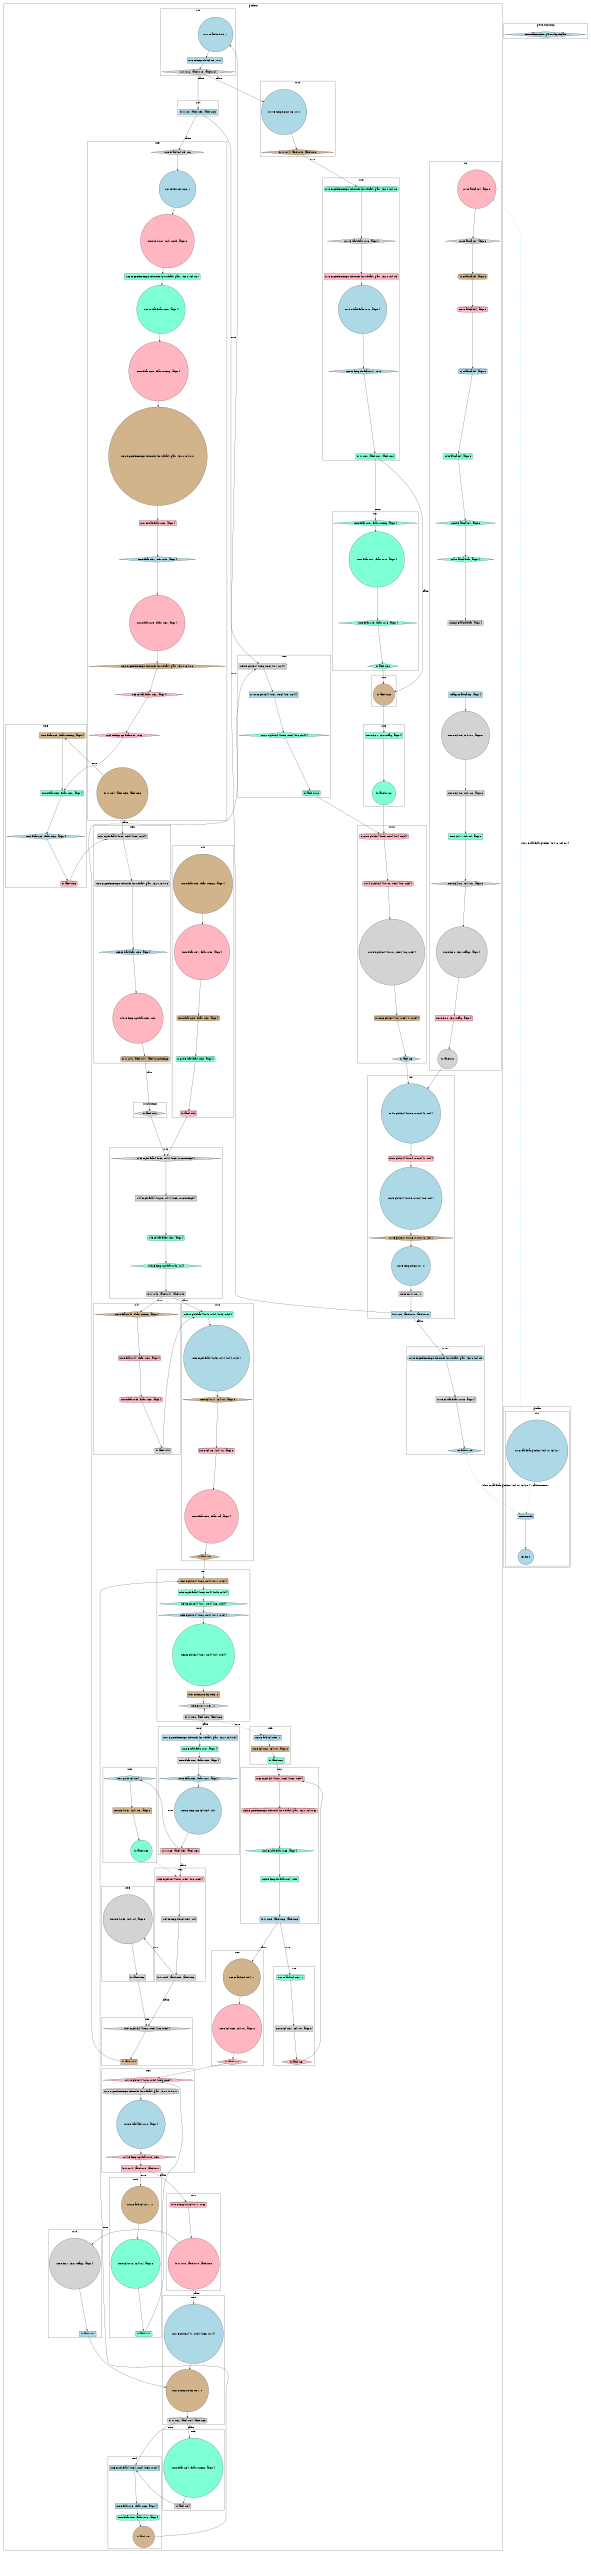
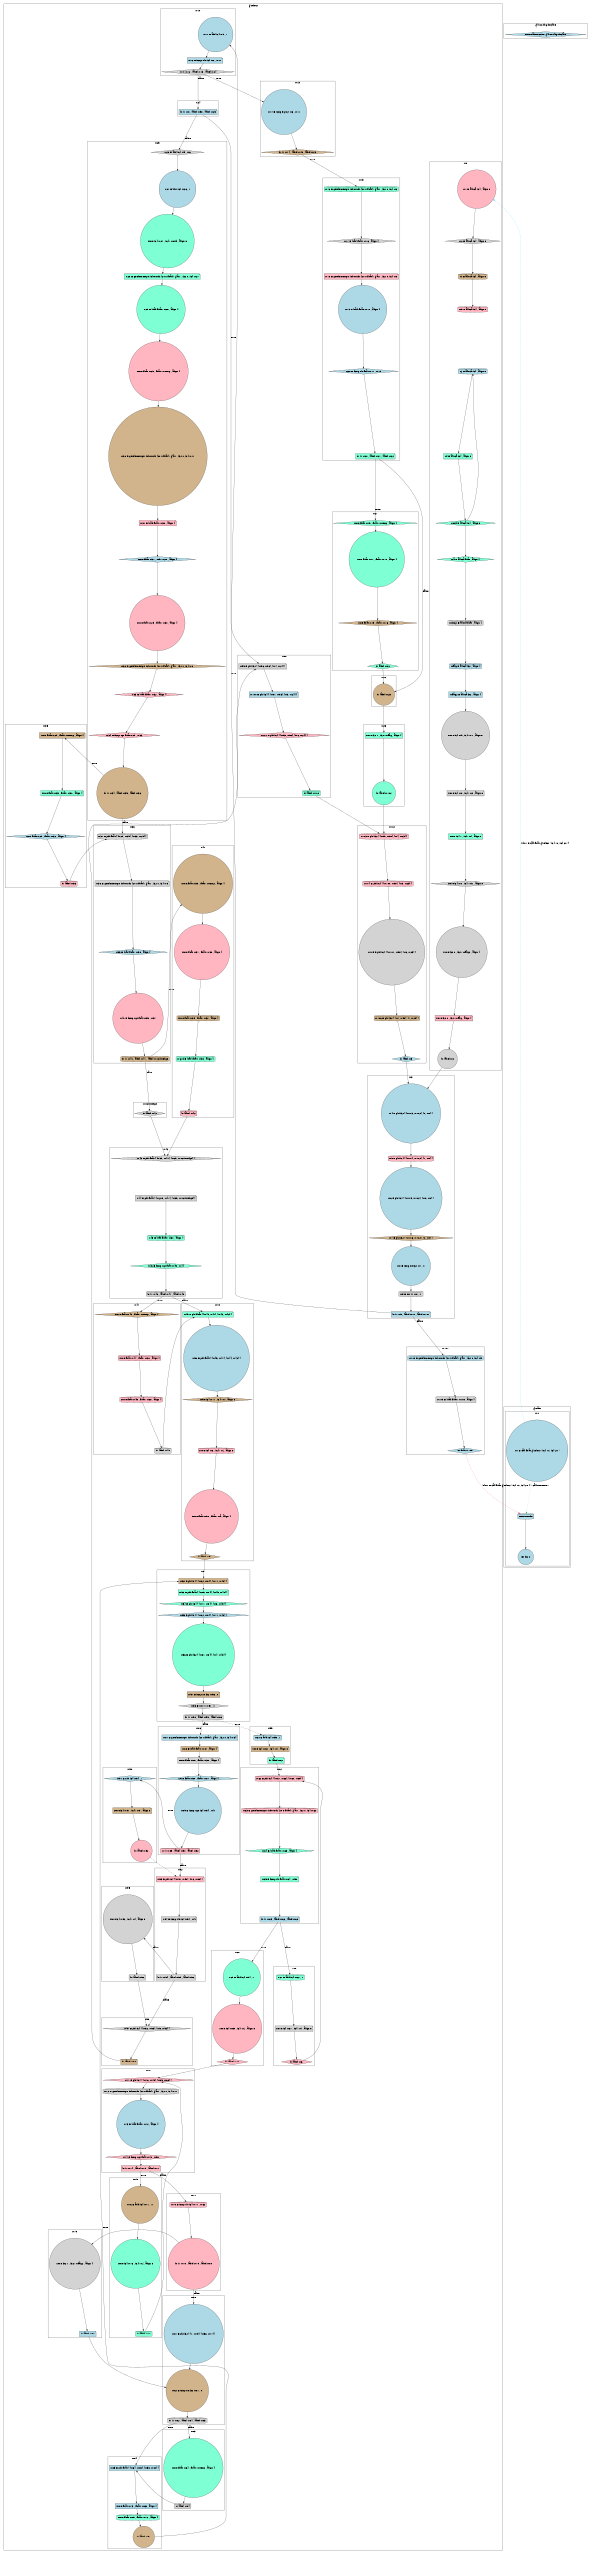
  digraph {
    node [fillcolor=lightblue shape=circle style=filled]
    n1 [fillcolor=lightpink label="%1 = alloca i64 , align 8"]
    n2 [fillcolor=lightgrey label="%2 = alloca i64 , align 8" shape=diamond]
    n3 [fillcolor=tan label="%i = alloca i64 , align 8" shape=cylinder]
    n4 [fillcolor=lightpink label="%ir = alloca i64 , align 8" shape=cylinder]
    n5 [label="%j = alloca i64 , align 8" shape=cylinder]
    n6 [fillcolor=aquamarine label="%l = alloca i64 , align 8" shape=note]
    n7 [fillcolor=aquamarine label="%mid = alloca i64 , align 8" shape=diamond]
    n8 [fillcolor=aquamarine label="%a = alloca float , align 4" shape=diamond]
    n9 [fillcolor=lightgrey label="%temp = alloca float , align 4" shape=cylinder]
+   n10 [label="%flag = alloca i32 , align 4" shape=cylinder]
    n11 [label="%flag2 = alloca i32 , align 4" shape=note]
    n12 [fillcolor=lightgrey label="store i64 %k , i64* %1 , align 8"]
    n13 [fillcolor=lightgrey label="store i64 %n , i64* %2 , align 8" shape=note]
    n14 [fillcolor=aquamarine label="store i64 1 , i64* %l , align 8" shape=note]
    n15 [fillcolor=lightgrey label="store i64 %n , i64* %ir , align 8" shape=diamond]
    n16 [fillcolor=lightgrey label="store i32 0 , i32* %flag2 , align 4"]
    n17 [fillcolor=lightpink label="store i32 0 , i32* %flag , align 4" shape=note]
    n18 [fillcolor=lightgrey label="br label %3"]
    n19 [label="%4 = phi i32 [ [%103, %102], [0, %0] ]"]
    n20 [fillcolor=lightpink label="%5 = phi i64 [ [%104, %102], [1, %0] ]" shape=cylinder]
    n21 [label="%6 = phi i64 [ [%105, %102], [%n, %0] ]"]
    n22 [fillcolor=tan label="%7 = phi i32 [ [%106, %102], [0, %0] ]" shape=diamond]
    n23 [label="%8 = icmp ne i32 %7 , 0"]
    n24 [fillcolor=lightgrey label="%9 = xor i1 %8 , -1" shape=cylinder]
    n25 [label="br i1 %9 , label %10 , label %107" shape=note]
    n26 [label="%11 = add i64 %5 , 1"]
    n27 [label="%12 = icmp ule i64 %6 , %11" shape=note]
    n28 [fillcolor=lightgrey label="br i1 %12 , label %13 , label %24" shape=diamond]
    n29 [label="%14 = icmp eq i64 %6 , %11"]
    n30 [fillcolor=tan label="br i1 %14 , label %15 , label %23" shape=diamond]
    n31 [fillcolor=aquamarine label="%16 = getelementptr inbounds [20 x float]* @arr , i32 0, i64 %6" shape=cylinder]
    n32 [fillcolor=lightgrey label="%17 = load float* %16 , align 4" shape=diamond]
    n33 [fillcolor=lightpink label="%18 = getelementptr inbounds [20 x float]* @arr , i32 0, i64 %5" shape=note]
    n34 [label="%19 = load float* %18 , align 4"]
    n35 [label="%20 = fcmp olt float %17 , %19" shape=diamond]
    n36 [fillcolor=aquamarine label="br i1 %20 , label %21 , label %22" shape=note]
    n37 [fillcolor=aquamarine label="store float %19 , float* %temp , align 4" shape=diamond]
    n38 [fillcolor=aquamarine label="store float %17 , float* %18 , align 4"]
-   n39 [fillcolor=aquamarine label="store float %19 , float* %16 , align 4" shape=diamond]
+   n39 [fillcolor=tan label="store float %19 , float* %16 , align 4" shape=diamond]
    n40 [fillcolor=aquamarine label="br label %22" shape=diamond]
    n41 [fillcolor=tan label="br label %23"]
    n42 [fillcolor=aquamarine label="store i32 1 , i32* %flag , align 4" shape=note]
    n43 [fillcolor=aquamarine label="br label %102"]
    n44 [label="br i1 %8 , label %98 , label %25" shape=note]
    n45 [fillcolor=lightgrey label="%26 = add i64 %5 , %6" shape=diamond]
    n46 [label="%27 = lshr i64 %26 , 1"]
-   n47 [fillcolor=lightpink label="store i64 %27 , i64* %mid , align 8"]
+   n47 [fillcolor=aquamarine label="store i64 %27 , i64* %mid , align 8"]
    n48 [fillcolor=aquamarine label="%28 = getelementptr inbounds [20 x float]* @arr , i32 0, i64 %27" shape=note]
    n49 [fillcolor=aquamarine label="%29 = load float* %28 , align 4"]
    n50 [fillcolor=lightpink label="store float %29 , float* %temp , align 4"]
    n51 [fillcolor=tan label="%30 = getelementptr inbounds [20 x float]* @arr , i32 0, i64 %11"]
    n52 [fillcolor=lightpink label="%31 = load float* %30 , align 4" shape=note]
    n53 [label="store float %31 , sub* %28 , align 4" shape=diamond]
    n54 [fillcolor=lightpink label="store float %29 , float* %30 , align 4"]
    n55 [fillcolor=tan label="%32 = getelementptr inbounds [20 x float]* @arr , i32 0, i64 %6" shape=diamond]
    n56 [fillcolor=lightpink label="%33 = load float* %32 , align 4" shape=diamond]
    n57 [fillcolor=lightpink label="%34 = fcmp ogt float %29 , %33" shape=diamond]
    n58 [fillcolor=tan label="br i1 %34 , label %35 , label %36"]
    n59 [fillcolor=tan label="store float %29 , float* %temp , align 4" shape=note]
    n60 [fillcolor=aquamarine label="store float %33 , float* %30 , align 4" shape=note]
    n61 [label="store float %29 , float* %32 , align 4" shape=diamond]
    n62 [fillcolor=lightpink label="br label %36" shape=cylinder]
    n63 [fillcolor=lightgrey label="%37 = phi float [ [%29, %35], [%33, %25] ]" shape=cylinder]
    n64 [fillcolor=lightgrey label="%38 = getelementptr inbounds [20 x float]* @arr , i32 0, i64 %5" shape=note]
    n65 [label="%39 = load float* %38 , align 4" shape=diamond]
    n66 [fillcolor=lightpink label="%40 = fcmp ogt float %39 , %37"]
    n67 [fillcolor=tan label="br i1 %40 , label %41 , label %._crit_edge" shape=cylinder]
    n68 [fillcolor=lightgrey label="br label %42" shape=diamond]
    n69 [fillcolor=tan label="store float %39 , float* %temp , align 4"]
    n70 [fillcolor=lightpink label="store float %37 , float* %38 , align 4"]
    n71 [fillcolor=tan label="store float %39 , float* %32 , align 4" shape=cylinder]
    n72 [fillcolor=aquamarine label="%.pre = load float* %38 , align 4" shape=cylinder]
    n73 [fillcolor=lightpink label="br label %42" shape=cylinder]
    n74 [fillcolor=lightgrey label="%43 = phi float [ [%39, %41], [%29, %._crit_edge] ]" shape=diamond]
    n75 [fillcolor=lightgrey label="%44 = phi float [ [%.pre, %41], [%39, %._crit_edge] ]" shape=note]
    n76 [fillcolor=aquamarine label="%45 = load float* %30 , align 4" shape=cylinder]
    n77 [fillcolor=aquamarine label="%46 = fcmp ogt float %45 , %44" shape=diamond]
    n78 [fillcolor=lightgrey label="br i1 %46 , label %47 , label %48" shape=cylinder]
    n79 [fillcolor=tan label="store float %45 , float* %temp , align 4" shape=diamond]
    n80 [fillcolor=lightpink label="store float %44 , float* %30 , align 4" shape=cylinder]
    n81 [fillcolor=lightpink label="store float %45 , float* %38 , align 4" shape=cylinder]
    n82 [fillcolor=lightgrey label="br label %48" shape=cylinder]
    n83 [fillcolor=aquamarine label="%49 = phi float [ [%45, %47], [%43, %42] ]" shape=note]
    n84 [label="%50 = phi float [ [%45, %47], [%44, %42] ]"]
    n85 [fillcolor=tan label="store i64 %11 , i64* %i , align 8" shape=diamond]
    n86 [fillcolor=lightpink label="store i64 %6 , i64* %j , align 8" shape=cylinder]
    n87 [fillcolor=lightpink label="store float %50 , float* %a , align 4"]
    n88 [fillcolor=tan label="br label %51" shape=diamond]
    n89 [fillcolor=tan label="%52 = phi i64 [ [%62, %84], [%11, %48] ]" shape=note]
    n90 [fillcolor=aquamarine label="%53 = phi float [ [%85, %84], [%49, %48] ]" shape=note]
    n91 [fillcolor=aquamarine label="%54 = phi i64 [ [%71, %84], [%6, %48] ]" shape=diamond]
    n92 [label="%55 = phi i64 [ [%62, %84], [%11, %48] ]" shape=diamond]
    n93 [fillcolor=aquamarine label="%56 = phi i32 [ [%81, %84], [%4, %48] ]"]
    n94 [fillcolor=tan label="%57 = icmp ne i32 %56 , 0" shape=note]
    n95 [fillcolor=lightgrey label="%58 = xor i1 %57 , -1" shape=diamond]
    n96 [fillcolor=lightgrey label="br i1 %58 , label %59 , label %86" shape=cylinder]
    n97 [label="%60 = add i64 %55 , 1" shape=cylinder]
    n98 [fillcolor=tan label="store i64 %60 , i64* %i , align 8" shape=note]
    n99 [fillcolor=aquamarine label="br label %61" shape=note]
    n100 [fillcolor=lightpink label="%62 = phi i64 [ [%67, %66], [%60, %59] ]" shape=cylinder]
    n101 [fillcolor=lightpink label="%63 = getelementptr inbounds [20 x float]* @arr , i32 0, i64 %62" shape=cylinder]
    n102 [fillcolor=aquamarine label="%64 = load float* %63 , align 4" shape=diamond]
    n103 [fillcolor=aquamarine label="%65 = fcmp olt float %64 , %50" shape=note]
    n104 [label="br i1 %65 , label %66 , label %68" shape=note]
    n105 [fillcolor=lightgrey label="%99 = phi i32 [ [%56, %96], [%4, %24] ]" shape=note]
    n106 [label="%100 = phi i64 [ [%97, %96], [%5, %24] ]" shape=note]
-   n107 [fillcolor=aquamarine label="%101 = phi i64 [ [%93, %96], [%6, %24] ]" shape=diamond]
+   n107 [fillcolor=lightpink label="%101 = phi i64 [ [%93, %96], [%6, %24] ]" shape=diamond]
    n108 [fillcolor=aquamarine label="br label %102" shape=cylinder]
    n109 [fillcolor=aquamarine label="%67 = add i64 %62 , 1" shape=cylinder]
    n110 [fillcolor=lightgrey label="store i64 %67 , i64* %i , align 8" shape=note]
    n111 [fillcolor=lightpink label="br label %61" shape=diamond]
-   n112 [fillcolor=tan label="%69 = add i64 %54 , -1"]
+   n112 [fillcolor=aquamarine label="%69 = add i64 %54 , -1"]
    n113 [fillcolor=lightpink label="store i64 %69 , i64* %j , align 8"]
    n114 [fillcolor=lightpink label="br label %70" shape=diamond]
    n115 [fillcolor=lightpink label="%71 = phi i64 [ [%76, %75], [%69, %68] ]" shape=diamond]
    n116 [fillcolor=lightgrey label="%72 = getelementptr inbounds [20 x float]* @arr , i32 0, i64 %71" shape=cylinder]
-   n117 [label="%73 = load add* %72 , align 4"]
+   n117 [label="%73 = load float* %72 , align 4"]
    n118 [fillcolor=lightpink label="%74 = fcmp ogt float %73 , %50" shape=diamond]
    n119 [fillcolor=lightpink label="br i1 %74 , label %75 , label %77" shape=note]
    n120 [fillcolor=tan label="%76 = add i64 %71 , -1"]
    n121 [fillcolor=aquamarine label="store i64 %76 , i64* %j , align 8"]
    n122 [fillcolor=aquamarine label="br label %70" shape=cylinder]
    n123 [fillcolor=lightpink label="%78 = icmp ult i64 %71 , %62" shape=cylinder]
    n124 [fillcolor=lightpink label="br i1 %78 , label %79 , label %80"]
    n125 [fillcolor=lightgrey label="store i32 1 , i32* %flag2 , align 4"]
    n126 [label="br label %80" shape=note]
    n127 [label="%81 = phi i32 [ [1, %79], [%56, %77] ]"]
    n128 [fillcolor=tan label="%82 = icmp ne i32 %81 , 0"]
    n129 [fillcolor=lightgrey label="br i1 %82 , label %84 , label %83" shape=cylinder]
    n130 [fillcolor=aquamarine label="store float %64 , float* %temp , align 4"]
    n131 [fillcolor=lightgrey label="br label %84" shape=cylinder]
    n132 [label="%85 = phi float [ [%64, %83], [%53, %80] ]" shape=note]
    n133 [label="store float %73 , float* %63 , align 4" shape=note]
    n134 [fillcolor=aquamarine label="store float %85 , float* %72 , align 4" shape=cylinder]
    n135 [fillcolor=tan label="br label %51"]
    n136 [label="%87 = getelementptr inbounds [20 x float]* @arr , i32 0, i64 %54" shape=note]
-   n137 [fillcolor=aquamarine label="%88 = load float* %87 , align 4" shape=note]
+   n137 [fillcolor=tan label="%88 = load float* %87 , align 4" shape=note]
    n138 [fillcolor=lightgrey label="store float %88 , float* %38 , align 4" shape=note]
    n139 [label="store float %50 , float* %87 , align 4" shape=diamond]
    n140 [label="%89 = icmp uge i64 %54 , %k"]
    n141 [fillcolor=lightpink label="br i1 %89 , label %90 , label %92" shape=cylinder]
    n142 [label="%91 = sub i64 %54 , 1" shape=diamond]
    n143 [fillcolor=tan label="store i64 %91 , i64* %ir , align 8" shape=note]
-   n144 [fillcolor=aquamarine label="br label %92"]
+   n144 [fillcolor=lightpink label="br label %92"]
    n145 [fillcolor=lightpink label="%93 = phi i64 [ [%91, %90], [%6, %86] ]" shape=note]
    n146 [fillcolor=lightgrey label="%94 = icmp ule i64 %54 , %k" shape=note]
    n147 [fillcolor=lightgrey label="br i1 %94 , label %95 , label %96" shape=note]
    n148 [fillcolor=lightgrey label="store i64 %52 , i64* %l , align 8"]
    n149 [fillcolor=lightgrey label="br label %96" shape=note]
    n150 [fillcolor=lightgrey label="%97 = phi i64 [ [%52, %95], [%5, %92] ]" shape=diamond]
    n151 [fillcolor=tan label="br label %98" shape=note]
    n152 [fillcolor=lightpink label="%103 = phi i32 [ [%99, %98], [%4, %23] ]" shape=cylinder]
    n153 [fillcolor=lightpink label="%104 = phi i64 [ [%100, %98], [%5, %23] ]" shape=cylinder]
    n154 [fillcolor=lightgrey label="%105 = phi i64 [ [%101, %98], [%6, %23] ]"]
    n155 [fillcolor=tan label="%106 = phi i32 [ [%7, %98], [1, %23] ]" shape=cylinder]
    n156 [label="br label %3" shape=diamond]
    n157 [label="%108 = getelementptr inbounds [20 x float]* @arr , i32 0, i64 %k" shape=cylinder]
    n158 [fillcolor=lightgrey label="%109 = load float* %108 , align 4" shape=note]
    n159 [label="ret float %109" shape=diamond]
    n160 [label="ExternalFunction: @llvm.dbg.declare" shape=diamond]
    n161 [label=ReturnNode shape=cylinder]
    n162 [label="%1 = call float @select ( i64 10, i64 20 )"]
    n163 [label="ret i32 0"]
    subgraph cluster_1 {
      label="@select"
      subgraph cluster_2 {
        label="%0"
        n1
        n2
        n3
        n4
        n5
        n6
        n7
        n8
        n9
+       n10
        n11
        n12
        n13
        n14
        n15
        n16
        n17
        n18
      }
      subgraph cluster_3 {
        label="%3"
        n19
        n20
        n21
        n22
        n23
        n24
        n25
      }
      subgraph cluster_4 {
-       label="%40"
+       label="%10"
        n26
        n27
        n28
      }
      subgraph cluster_5 {
        label="%13"
        n29
        n30
      }
      subgraph cluster_6 {
        label="%15"
        n31
        n32
        n33
        n34
        n35
        n36
      }
      subgraph cluster_7 {
        label="%21"
        n37
        n38
        n39
        n40
      }
      subgraph cluster_8 {
        label="%22"
        n41
      }
      subgraph cluster_9 {
        label="%23"
        n42
        n43
      }
      subgraph cluster_10 {
        label="%24"
        n44
      }
      subgraph cluster_11 {
        label="%25"
        n45
        n46
        n47
        n48
        n49
        n50
        n51
        n52
        n53
        n54
        n55
        n56
        n57
        n58
      }
      subgraph cluster_12 {
        label="%35"
        n59
        n60
        n61
        n62
      }
      subgraph cluster_13 {
        label="%36"
        n63
        n64
        n65
        n66
        n67
      }
      subgraph cluster_14 {
        label="%._crit_edge"
        n68
      }
      subgraph cluster_15 {
        label="%41"
        n69
        n70
        n71
        n72
        n73
      }
      subgraph cluster_16 {
        label="%42"
        n74
        n75
        n76
        n77
        n78
      }
      subgraph cluster_17 {
        label="%47"
        n79
        n80
        n81
        n82
      }
      subgraph cluster_18 {
        label="%48"
        n83
        n84
        n85
        n86
        n87
        n88
      }
      subgraph cluster_19 {
        label="%51"
        n89
        n90
        n91
        n92
        n93
        n94
        n95
        n96
      }
      subgraph cluster_20 {
        label="%59"
        n97
        n98
        n99
      }
      subgraph cluster_21 {
        label="%61"
        n100
        n101
        n102
        n103
        n104
      }
      subgraph cluster_22 {
        label="%98"
        n105
        n106
        n107
        n108
      }
      subgraph cluster_23 {
        label="%66"
        n109
        n110
        n111
      }
      subgraph cluster_24 {
        label="%68"
        n112
        n113
        n114
      }
      subgraph cluster_25 {
-       label="%60"
+       label="%70"
        n115
        n116
        n117
        n118
        n119
      }
      subgraph cluster_26 {
        label="%75"
        n120
        n121
        n122
      }
      subgraph cluster_27 {
        label="%77"
        n123
        n124
      }
      subgraph cluster_28 {
        label="%79"
        n125
        n126
      }
      subgraph cluster_29 {
        label="%80"
        n127
        n128
        n129
      }
      subgraph cluster_30 {
        label="%83"
        n130
        n131
      }
      subgraph cluster_31 {
        label="%84"
        n132
        n133
        n134
        n135
      }
      subgraph cluster_32 {
        label="%86"
        n136
        n137
        n138
        n139
        n140
        n141
      }
      subgraph cluster_33 {
        label="%90"
        n142
        n143
        n144
      }
      subgraph cluster_34 {
        label="%92"
        n145
        n146
        n147
      }
      subgraph cluster_35 {
        label="%95"
        n148
        n149
      }
      subgraph cluster_36 {
        label="%96"
        n150
        n151
      }
      subgraph cluster_37 {
        label="%102"
        n152
        n153
        n154
        n155
        n156
      }
      subgraph cluster_38 {
        label="%107"
        n157
        n158
        n159
      }
    }
    subgraph cluster_39 {
-     label="@llvm.dbg.icmp"
+     label="@llvm.dbg.declare"
      n160
    }
    subgraph cluster_40 {
      label="@main"
      subgraph cluster_41 {
        label="%0"
        n161
        n162
        n163
      }
    }
    n1 -> n2
    n2 -> n3
    n3 -> n4
-   n4 -> n5
+   n7 -> n5
    n5 -> n6
    n6 -> n7
    n7 -> n8
    n8 -> n9
+   n9 -> n10
+   n10 -> n11
    n11 -> n12
    n12 -> n13
    n13 -> n14
    n14 -> n15
    n15 -> n16
    n16 -> n17
    n17 -> n18
    n18 -> n19
    n19 -> n20
    n20 -> n21
    n21 -> n22
    n22 -> n23
    n23 -> n24
    n24 -> n25
    n25 -> n26 [label=True]
    n25 -> n157 [label=False]
    n26 -> n27
    n27 -> n28
-   n28 -> n29 [label=False]
+   n28 -> n29 [label=True]
    n28 -> n44 [label=False]
    n29 -> n30
    n30 -> n31 [label=True]
    n31 -> n32
    n32 -> n33
    n33 -> n34
    n34 -> n35
    n35 -> n36
    n36 -> n37 [label=True]
    n36 -> n41 [label=False]
    n37 -> n38
    n38 -> n39
    n39 -> n40
    n40 -> n41
    n41 -> n42
    n42 -> n43
    n43 -> n152
    n44 -> n45 [label=False]
    n44 -> n105 [label=True]
    n45 -> n46
    n46 -> n47
    n47 -> n48
    n48 -> n49
    n49 -> n50
    n50 -> n51
    n51 -> n52
    n52 -> n53
    n53 -> n54
    n54 -> n55
    n55 -> n56
    n56 -> n57
-   n57 -> n60
+   n57 -> n58
    n58 -> n59 [label=True]
    n58 -> n63 [label=False]
    n59 -> n60
    n60 -> n61
    n61 -> n62
    n62 -> n63
    n63 -> n64
    n64 -> n65
    n65 -> n66
    n66 -> n67
    n67 -> n68 [label=False]
+   n67 -> n69 [label=True]
    n68 -> n74
    n69 -> n70
    n70 -> n71
    n71 -> n72
    n72 -> n73
    n73 -> n74
-   n74 -> n75
    n75 -> n76
    n76 -> n77
    n77 -> n78
    n78 -> n79 [label=True]
    n78 -> n83 [label=False]
    n79 -> n80
    n80 -> n81
    n81 -> n82
    n82 -> n83
    n83 -> n84
    n84 -> n85
    n85 -> n86
    n86 -> n87
    n87 -> n88
    n88 -> n89
    n89 -> n90
    n90 -> n91
    n91 -> n92
    n92 -> n93
    n93 -> n94
    n94 -> n95
-   n96 -> n95
+   n95 -> n96
    n96 -> n97 [label=True style=dashed]
    n96 -> n136 [label=False]
    n97 -> n98
    n98 -> n99
    n99 -> n100
    n100 -> n101
    n101 -> n102
    n102 -> n103
    n103 -> n104
-   n104 -> n109 [label=True]
-   n104 -> n112 [label=False]
+   n104 -> n109 [label=False]
+   n104 -> n112 [label=True]
    n105 -> n106
    n106 -> n107
    n107 -> n108
    n108 -> n152
    n109 -> n110
    n110 -> n111
    n111 -> n100
    n112 -> n113
    n113 -> n114
    n114 -> n115
    n115 -> n116
    n116 -> n117
    n117 -> n118
    n118 -> n119
    n119 -> n120 [label=True]
    n119 -> n123 [label=False]
    n120 -> n121
    n121 -> n122
    n122 -> n115
    n123 -> n124
    n124 -> n125 [label=True]
    n124 -> n127 [label=False]
    n125 -> n126
    n126 -> n128
    n127 -> n128
    n128 -> n129
    n129 -> n130 [label=False]
    n129 -> n132 [label=True]
    n130 -> n131
    n131 -> n132
    n132 -> n133
    n133 -> n134
    n134 -> n135
    n135 -> n89
    n136 -> n137
    n137 -> n138
    n138 -> n139
    n139 -> n140
    n140 -> n141
    n141 -> n142 [label=True]
    n141 -> n145 [label=False]
    n142 -> n143
    n143 -> n144
    n144 -> n145 [style=dashed]
    n145 -> n146
    n146 -> n147
-   n147 -> n148 [label=True]
+   n147 -> n148 [label=False]
    n147 -> n150 [label=False]
    n148 -> n149
    n149 -> n150
    n150 -> n151
    n151 -> n105
    n152 -> n153
    n153 -> n154
    n154 -> n155
    n155 -> n156
    n156 -> n19
    n157 -> n158
    n158 -> n159
    n159 -> n161 [color=crimson label=")_[%1 = call float @select ( i64 10, i64 20 )]" style=dashed]
    n161 -> n163
    n162 -> n1 [color=deepskyblue label="(_[%1 = call float @select ( i64 10, i64 20 )]" style=dashed]
    n162 -> n161 [color=forestgreen label="<call-to-return>" style=dotted]
  }
